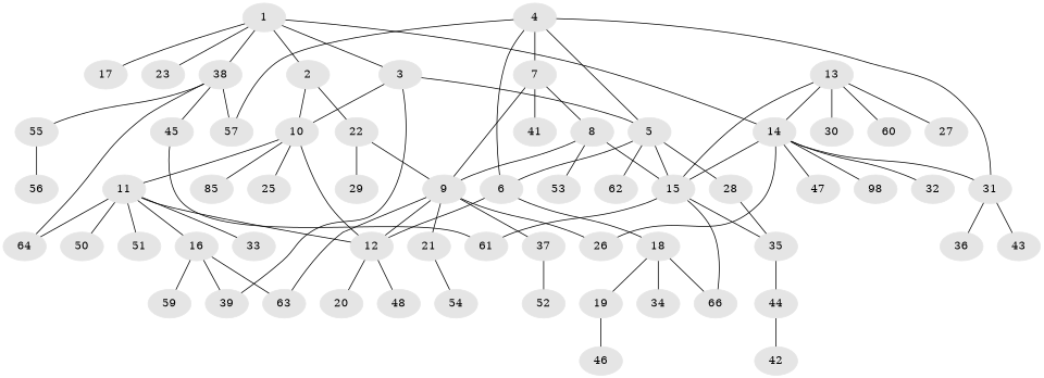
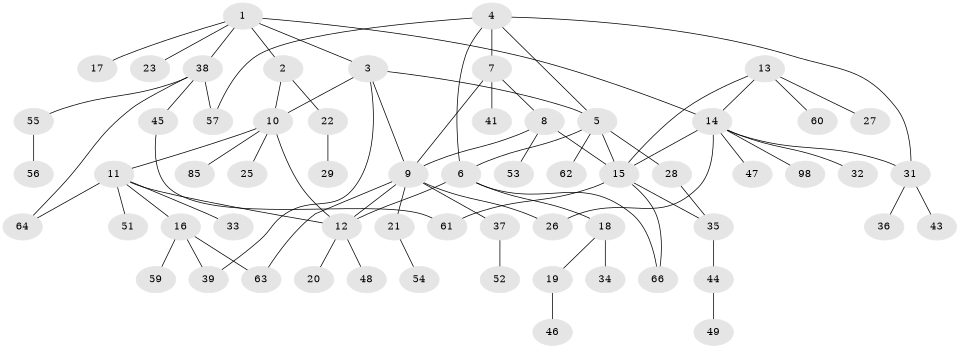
  graph {
    node [color=gray90 style=filled]
    1
    2
    3
    14
    17
    23
    38
    22
    10
    5
    9
    39
    31
    15
    26
    32
    47
    n18 [label=98]
    57
    64
    45
    55
    29
    6
    28
    62
    12
    21
    37
    63
    11
    25
    n33 [label=85]
    4
    7
    18
    8
    41
    36
    43
    35
    61
    66
    20
    48
    19
    34
    53
    54
    52
    16
    33
-   50
    51
    59
    13
    27
-   30
    60
    44
    46
-   49 [label=42]
+   49
    56
    1 -- 2
    1 -- 3
    1 -- 14
    1 -- 17
    1 -- 23
    1 -- 38
    2 -- 22
    2 -- 10
    3 -- 10
    3 -- 5
-   22 -- 9
+   3 -- 9
    3 -- 39
    14 -- 31
    14 -- 15
    14 -- 26
    14 -- 32
    14 -- 47
    14 -- n18
    38 -- 57
    38 -- 64
    38 -- 45
    38 -- 55
    22 -- 29
    10 -- 12
    10 -- 11
    10 -- 25
    10 -- n33
    5 -- 15
    5 -- 6
    5 -- 28
    5 -- 62
    9 -- 26
    9 -- 12
    9 -- 21
    9 -- 37
    9 -- 63
    31 -- 36
    31 -- 43
    15 -- 35
    15 -- 61
    15 -- 66
    45 -- 61
    55 -- 56
    6 -- 12
    6 -- 18
    28 -- 35
    12 -- 20
    12 -- 48
    21 -- 54
    37 -- 52
    11 -- 64
    11 -- 12
    11 -- 16
    11 -- 33
-   11 -- 50
    11 -- 51
    4 -- 5
    4 -- 31
    4 -- 57
    4 -- 6
    4 -- 7
    7 -- 9
    7 -- 8
    7 -- 41
-   18 -- 66
+   6 -- 66
    18 -- 19
    18 -- 34
    8 -- 9
    8 -- 15
    8 -- 53
    35 -- 44
    19 -- 46
    16 -- 39
    16 -- 63
    16 -- 59
    13 -- 14
    13 -- 15
    13 -- 27
-   13 -- 30
    13 -- 60
    44 -- 49
  }
